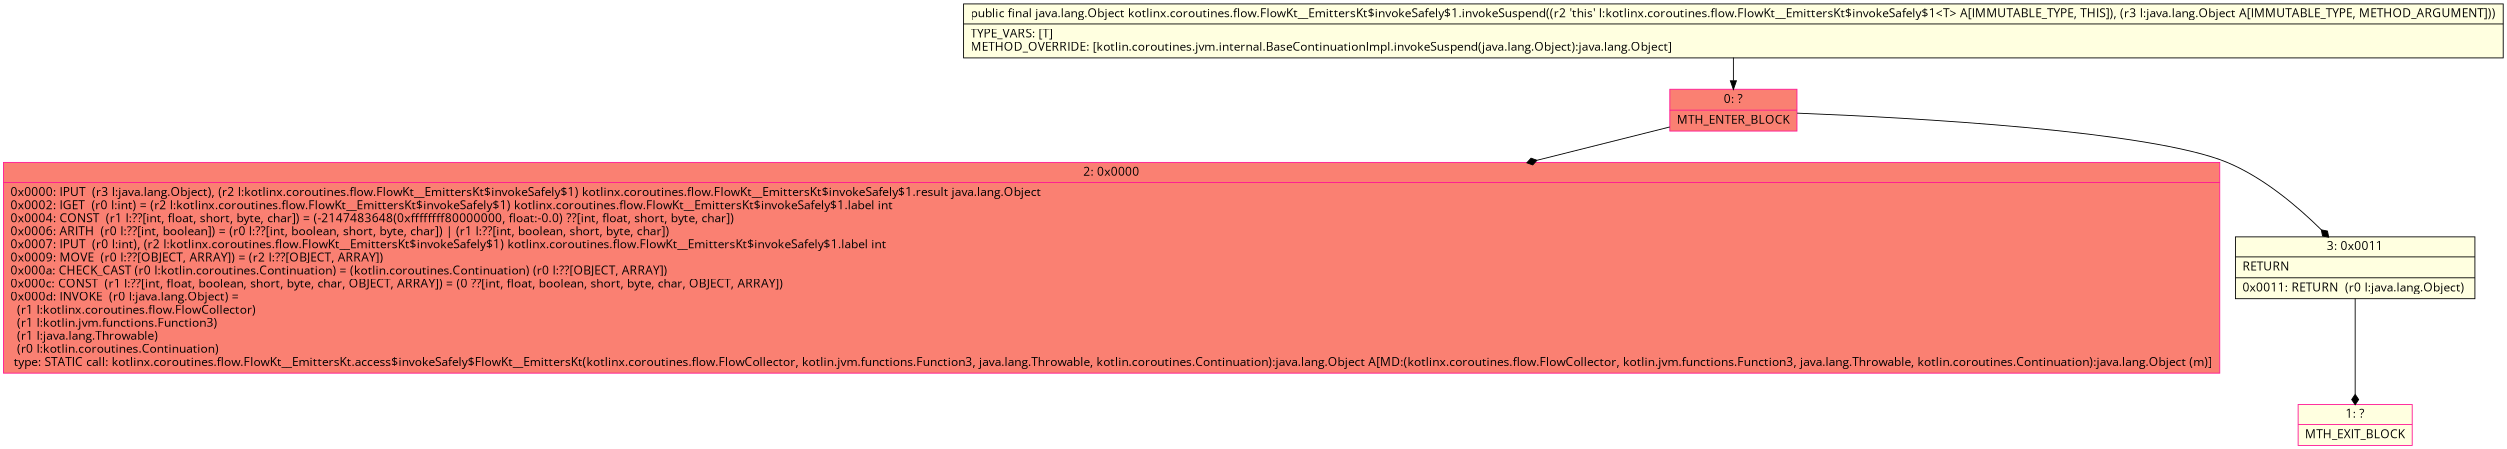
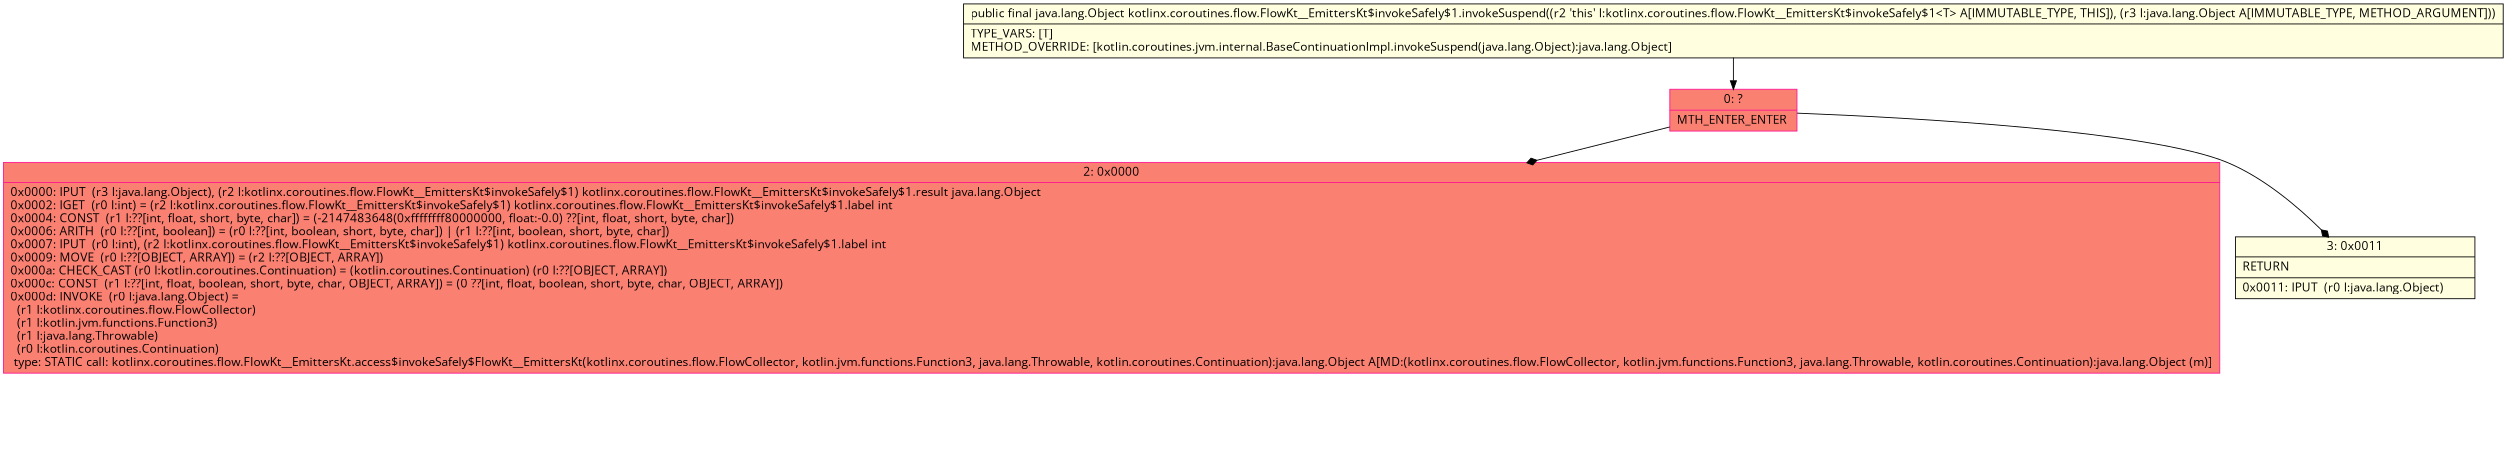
  digraph {
    fontname="Open Sans"
    node [color=deeppink fillcolor=lightyellow fontname="Open Sans" shape=record style=filled]
    edge [arrowhead=diamond fontname="Open Sans"]
-   n1 [fillcolor=salmon label="{0\:\ ?|MTH_ENTER_BLOCK\l}"]
+   n1 [fillcolor=salmon label="{0\:\ ?|MTH_ENTER_ENTER\l}"]
    n2 [fillcolor=salmon label="{2\:\ 0x0000|0x0000: IPUT  (r3 I:java.lang.Object), (r2 I:kotlinx.coroutines.flow.FlowKt__EmittersKt$invokeSafely$1) kotlinx.coroutines.flow.FlowKt__EmittersKt$invokeSafely$1.result java.lang.Object \l0x0002: IGET  (r0 I:int) = (r2 I:kotlinx.coroutines.flow.FlowKt__EmittersKt$invokeSafely$1) kotlinx.coroutines.flow.FlowKt__EmittersKt$invokeSafely$1.label int \l0x0004: CONST  (r1 I:??[int, float, short, byte, char]) = (\-2147483648(0xffffffff80000000, float:\-0.0) ??[int, float, short, byte, char]) \l0x0006: ARITH  (r0 I:??[int, boolean]) = (r0 I:??[int, boolean, short, byte, char]) \| (r1 I:??[int, boolean, short, byte, char]) \l0x0007: IPUT  (r0 I:int), (r2 I:kotlinx.coroutines.flow.FlowKt__EmittersKt$invokeSafely$1) kotlinx.coroutines.flow.FlowKt__EmittersKt$invokeSafely$1.label int \l0x0009: MOVE  (r0 I:??[OBJECT, ARRAY]) = (r2 I:??[OBJECT, ARRAY]) \l0x000a: CHECK_CAST (r0 I:kotlin.coroutines.Continuation) = (kotlin.coroutines.Continuation) (r0 I:??[OBJECT, ARRAY]) \l0x000c: CONST  (r1 I:??[int, float, boolean, short, byte, char, OBJECT, ARRAY]) = (0 ??[int, float, boolean, short, byte, char, OBJECT, ARRAY]) \l0x000d: INVOKE  (r0 I:java.lang.Object) = \l  (r1 I:kotlinx.coroutines.flow.FlowCollector)\l  (r1 I:kotlin.jvm.functions.Function3)\l  (r1 I:java.lang.Throwable)\l  (r0 I:kotlin.coroutines.Continuation)\l type: STATIC call: kotlinx.coroutines.flow.FlowKt__EmittersKt.access$invokeSafely$FlowKt__EmittersKt(kotlinx.coroutines.flow.FlowCollector, kotlin.jvm.functions.Function3, java.lang.Throwable, kotlin.coroutines.Continuation):java.lang.Object A[MD:(kotlinx.coroutines.flow.FlowCollector, kotlin.jvm.functions.Function3, java.lang.Throwable, kotlin.coroutines.Continuation):java.lang.Object (m)]\l}"]
-   n3 [color=black label="{3\:\ 0x0011|RETURN\l|0x0011: RETURN  (r0 I:java.lang.Object) \l}"]
-   n4 [label="{1\:\ ?|MTH_EXIT_BLOCK\l}"]
+   n3 [color=black label="{3\:\ 0x0011|RETURN\l|0x0011: IPUT  (r0 I:java.lang.Object) \l}"]
    n5 [color=black label="{public final java.lang.Object kotlinx.coroutines.flow.FlowKt__EmittersKt$invokeSafely$1.invokeSuspend((r2 'this' I:kotlinx.coroutines.flow.FlowKt__EmittersKt$invokeSafely$1\<T\> A[IMMUTABLE_TYPE, THIS]), (r3 I:java.lang.Object A[IMMUTABLE_TYPE, METHOD_ARGUMENT]))  | TYPE_VARS: [T]\lMETHOD_OVERRIDE: [kotlin.coroutines.jvm.internal.BaseContinuationImpl.invokeSuspend(java.lang.Object):java.lang.Object]\l}"]
    n1 -> n2
    n1 -> n3
-   n3 -> n4
    n5 -> n1 [arrowhead=normal]
  }
